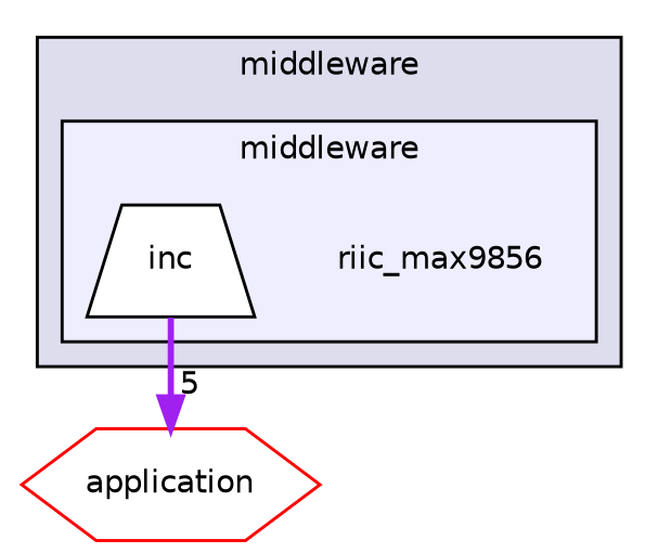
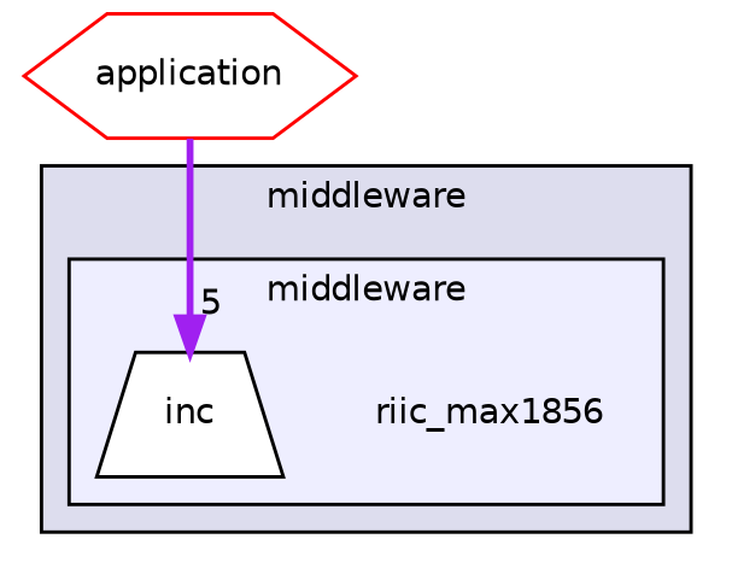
  digraph {
    compound=true
    node [fontname=Helvetica fontsize=10 fillcolor=white style=filled]
-   n1 [label=riic_max9856 shape=plaintext fillcolor="" style=""]
+   n1 [label=riic_max1856 shape=plaintext fillcolor="" style=""]
    n2 [color=black label=inc shape=trapezium]
    n3 [color=red label=application shape=hexagon]
    subgraph cluster_1 {
      bgcolor="#ddddee"
      fontname=Helvetica
      fontsize=10
      label=middleware
      pencolor=black
      subgraph cluster_2 {
        bgcolor="#eeeeff"
        fontname=Helvetica
        fontsize=10
        pencolor=black
        n1
        n2
      }
    }
-   n2 -> n3 [headlabel=5 labeldistance=1.5 labelfontname=Helvetica labelfontsize=10 color=purple style=bold]
+   n3 -> n2 [headlabel=5 labeldistance=1.5 labelfontname=Helvetica labelfontsize=10 color=purple style=bold]
  }
